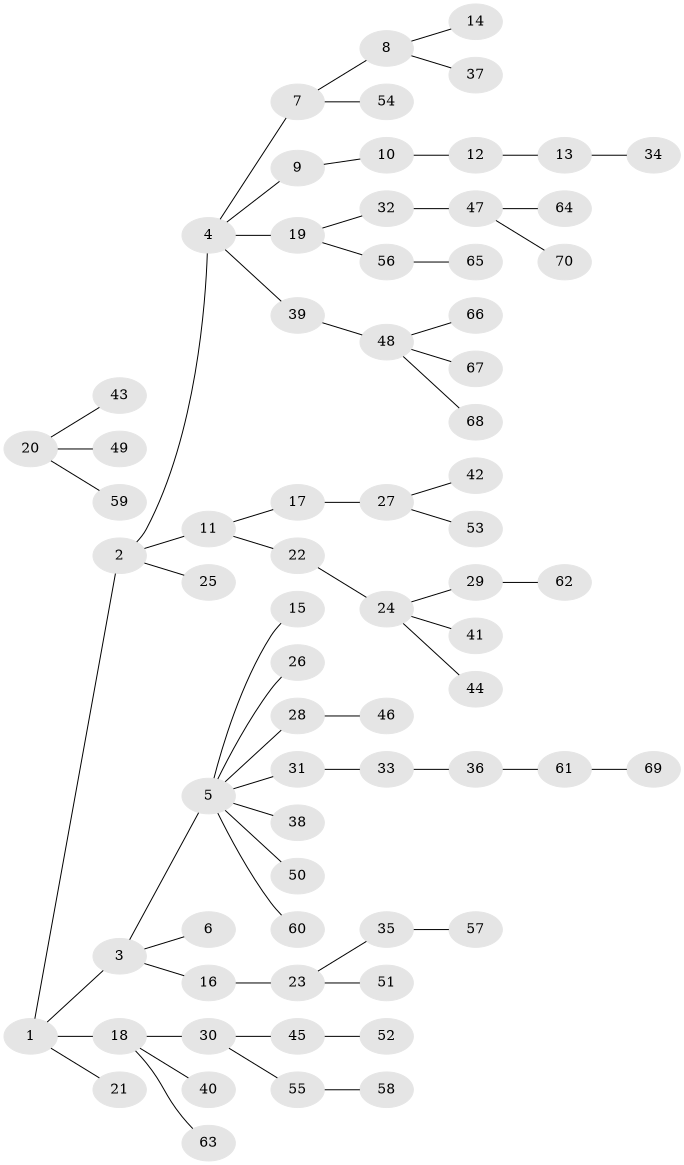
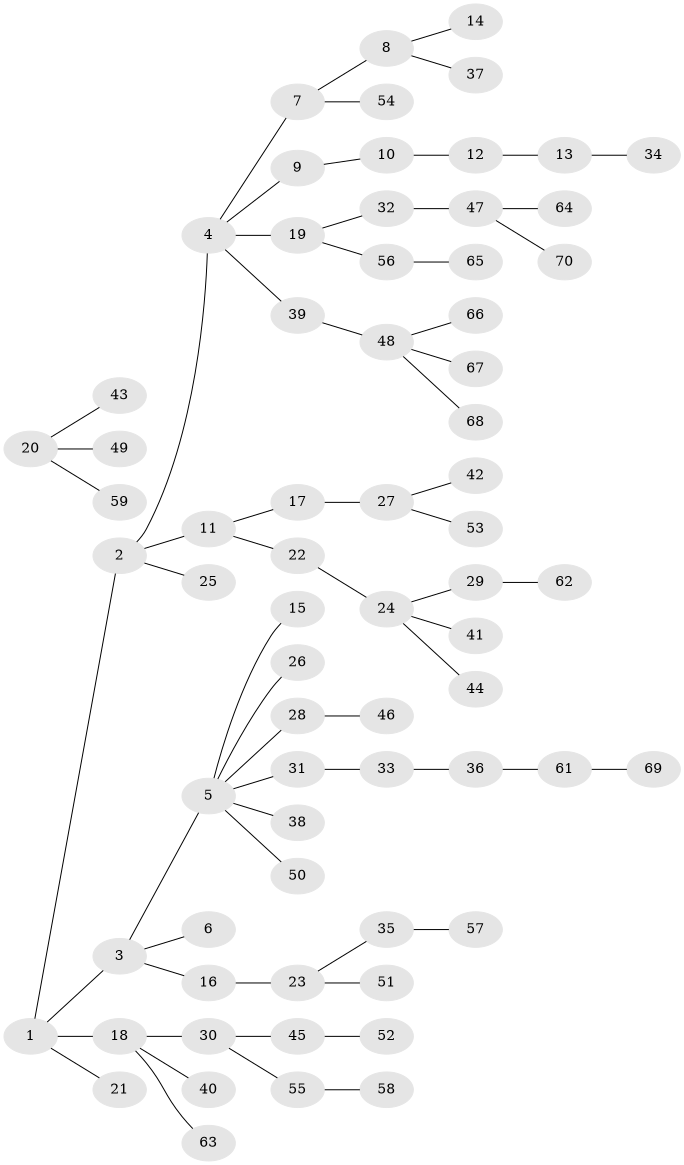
  graph {
    rankdir=LR
    node [color=gray90 style=filled]
    edge [weight=1.0]
    1
    2
    3
    18
    21
    4
    11
    25
    5
    6
    16
    30
    40
    63
    7
    9
    19
    39
    17
    22
    15
    26
    28
    31
    38
    50
-   60
    23
    8
    54
    10
    32
    56
    48
    20
    43
    49
    59
    46
    33
    14
    37
    12
    13
    27
    24
    34
    35
    51
    42
    53
    45
    55
    47
    65
    29
    41
    44
    57
    62
    52
    58
    36
    64
    70
    61
    69
    66
    67
    68
    1 -- 2
    1 -- 3
    1 -- 18
    1 -- 21 [weight=2.0]
    2 -- 4
    2 -- 11
    2 -- 25
    3 -- 5
    3 -- 6
    3 -- 16
    18 -- 30
    18 -- 40
    18 -- 63
    4 -- 7
    4 -- 9
    4 -- 19
    4 -- 39
    11 -- 17
    11 -- 22
    5 -- 15
    5 -- 26
    5 -- 28
    5 -- 31
    5 -- 38
    5 -- 50
-   5 -- 60
    16 -- 23
    30 -- 45
    30 -- 55
    7 -- 8
    7 -- 54
    9 -- 10
    19 -- 32
    19 -- 56
    39 -- 48
    17 -- 27
    22 -- 24
    28 -- 46
    31 -- 33
    23 -- 35
    23 -- 51
    8 -- 14
    8 -- 37
    10 -- 12
    32 -- 47
    56 -- 65
    48 -- 66
    48 -- 67
    48 -- 68
    20 -- 43
    20 -- 49
    20 -- 59
    33 -- 36
    12 -- 13
    13 -- 34
    27 -- 42
    27 -- 53
    24 -- 29
    24 -- 41
    24 -- 44
    35 -- 57
    45 -- 52
    55 -- 58
    47 -- 64
    47 -- 70
    29 -- 62
    36 -- 61
    61 -- 69
  }
